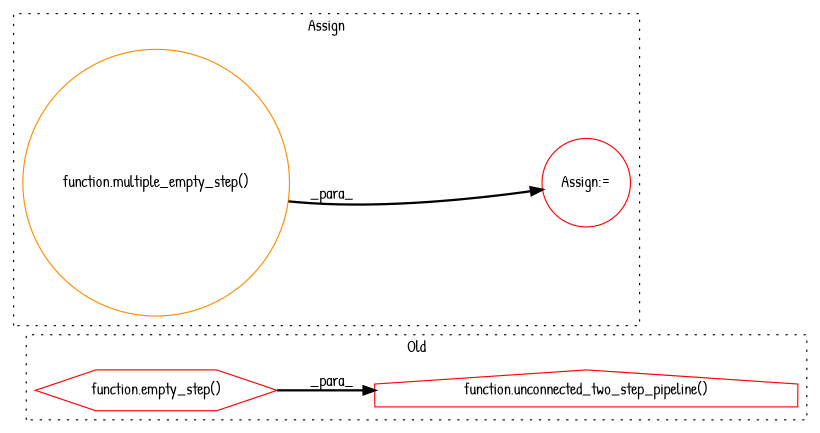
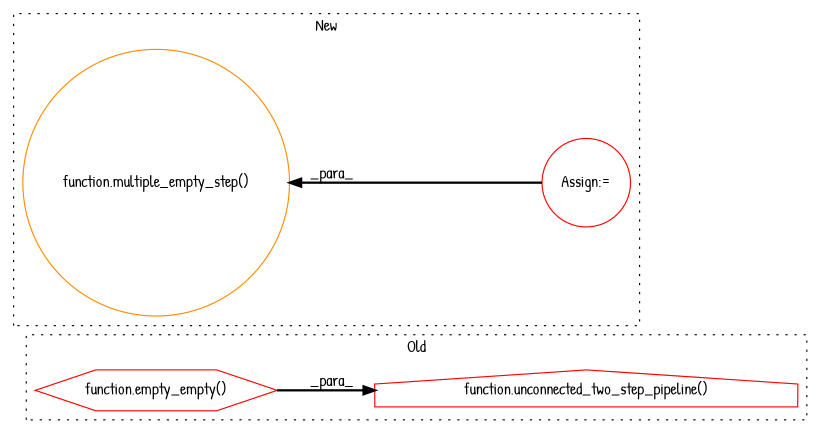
  digraph {
    fontname="Patrick Hand"
    rankdir=LR
    node [a=75 color=red fontname="Patrick Hand" shape=circle]
    edge [fontname="Patrick Hand" style=bold]
-   n1 [l=12 label="function.empty_step()" s=2137 shape=hexagon]
+   n1 [l=12 label="function.empty_empty()" s=2137 shape=hexagon]
    n2 [l="30,22" label="function.unconnected_two_step_pipeline()" s="2107,2149" shape=house]
    n3 [color=darkorange l=22 label="function.multiple_empty_step()" s=2355]
    n4 [a=68 l=30 label="Assign:=" s=2325]
    subgraph cluster_1 {
      label=Old
      style=dotted
      n1
      n2
    }
    subgraph cluster_2 {
-     label=Assign
+     label=New
      style=dotted
      n3
      n4
    }
    n1 -> n2 [label=_para_]
-   n3 -> n4 [label=_para_]
+   n4 -> n3 [label=_para_]
  }
